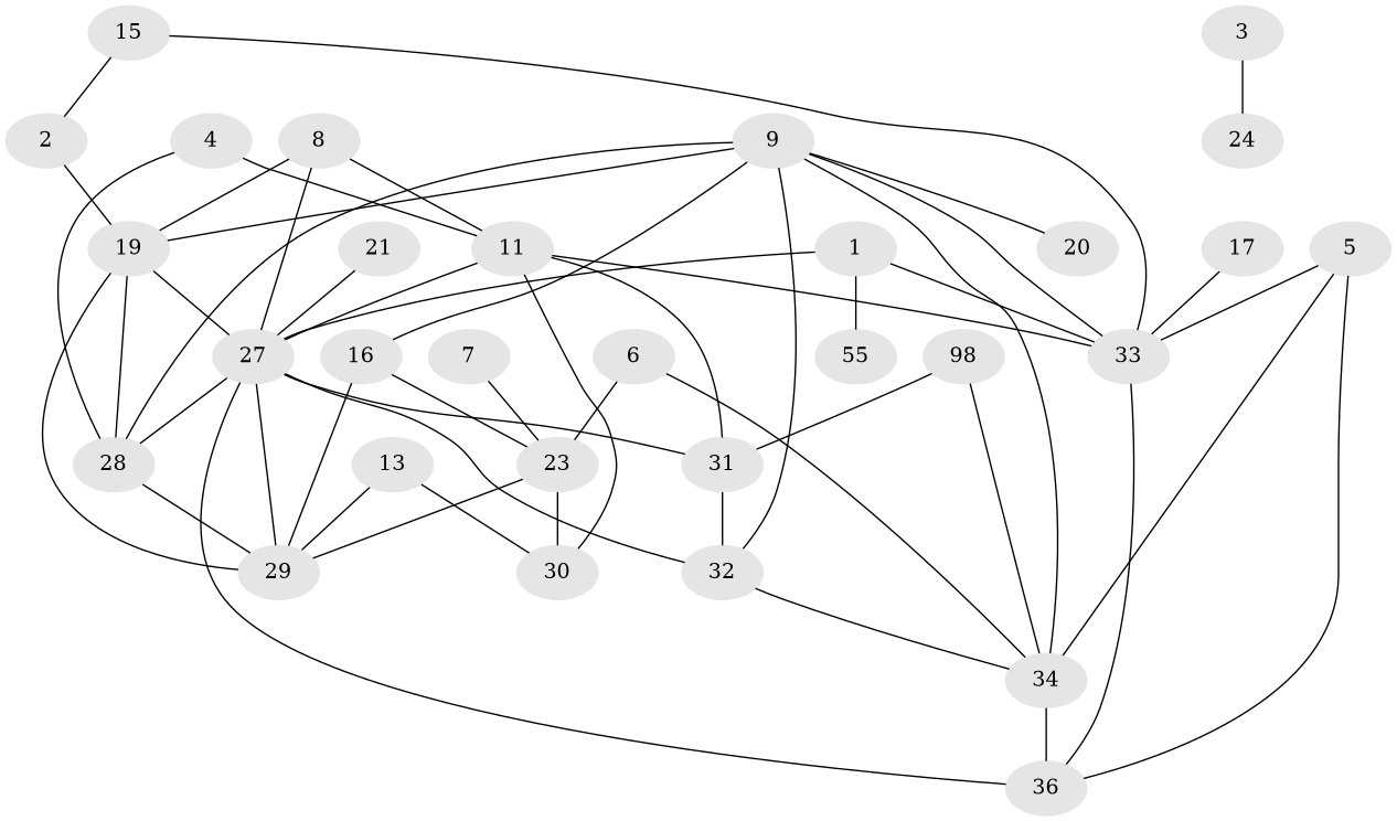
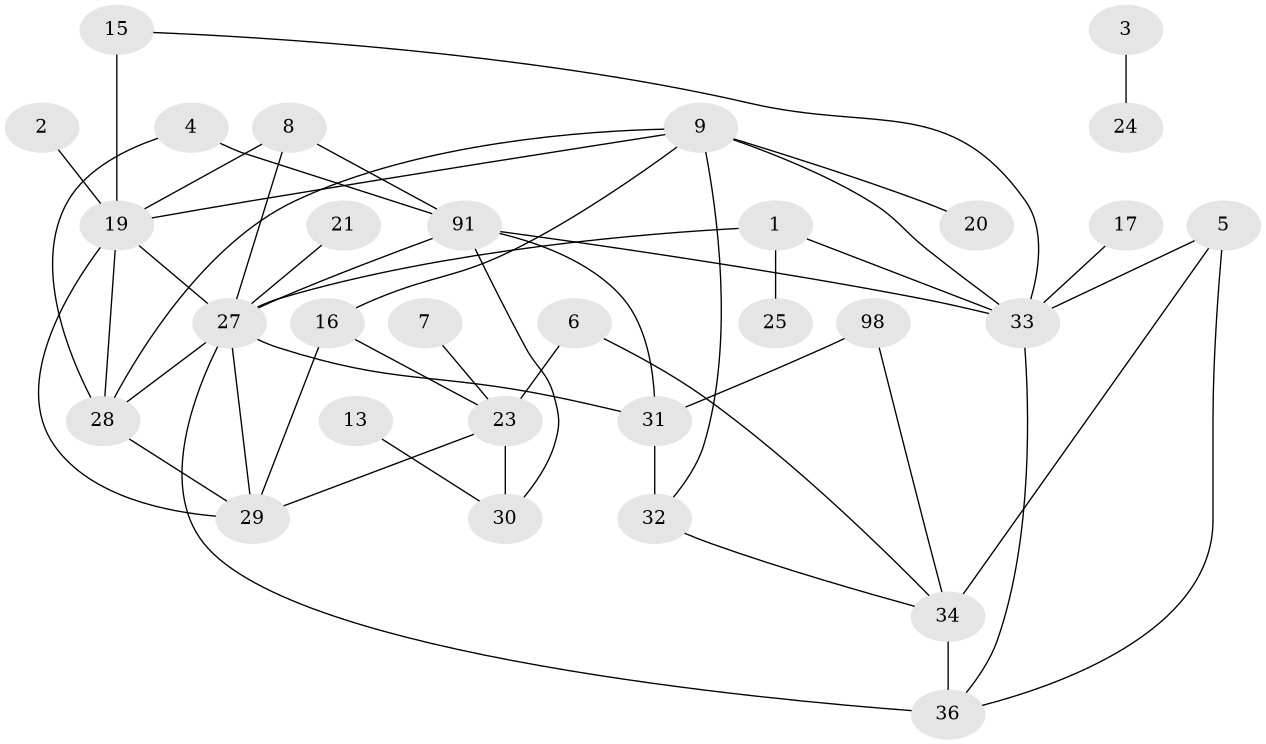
  graph {
    node [color=gray90 style=filled]
    edge [weight=1.0]
    1
-   25 [label=55]
+   25
    27
    33
    28
    36
    32
    31
    29
    2
    19
    3
    24
    4
-   11
+   11 [label=91]
    30
    16
    23
    5
    34
    6
    7
    8
    9
    20
    13
    15
    17
    n29 [label=98]
    21
    1 -- 25
    1 -- 27
    1 -- 33
    27 -- 28
    27 -- 36 [weight=2.0]
-   27 -- 32
    27 -- 31
    27 -- 29 [weight=2.0]
    33 -- 36
    28 -- 29
    32 -- 34
    31 -- 32
    2 -- 19
    19 -- 27
    19 -- 28 [weight=2.0]
    19 -- 29
    3 -- 24
    4 -- 28
    4 -- 11
    11 -- 27
    11 -- 33
    11 -- 31
    11 -- 30
    16 -- 29
    16 -- 23
    23 -- 29
    23 -- 30
    5 -- 33
    5 -- 36
    5 -- 34 [weight=2.0]
    34 -- 36 [weight=2.0]
    6 -- 23
    6 -- 34
    7 -- 23
    8 -- 27 [weight=2.0]
    8 -- 19
    8 -- 11
    9 -- 33
    9 -- 28
    9 -- 32
    9 -- 19 [weight=2.0]
    9 -- 16
-   9 -- 34 [weight=2.0]
    9 -- 20
-   13 -- 29
    13 -- 30
    15 -- 33
-   15 -- 2
+   15 -- 19
    17 -- 33
    n29 -- 31
    n29 -- 34
    21 -- 27
  }
